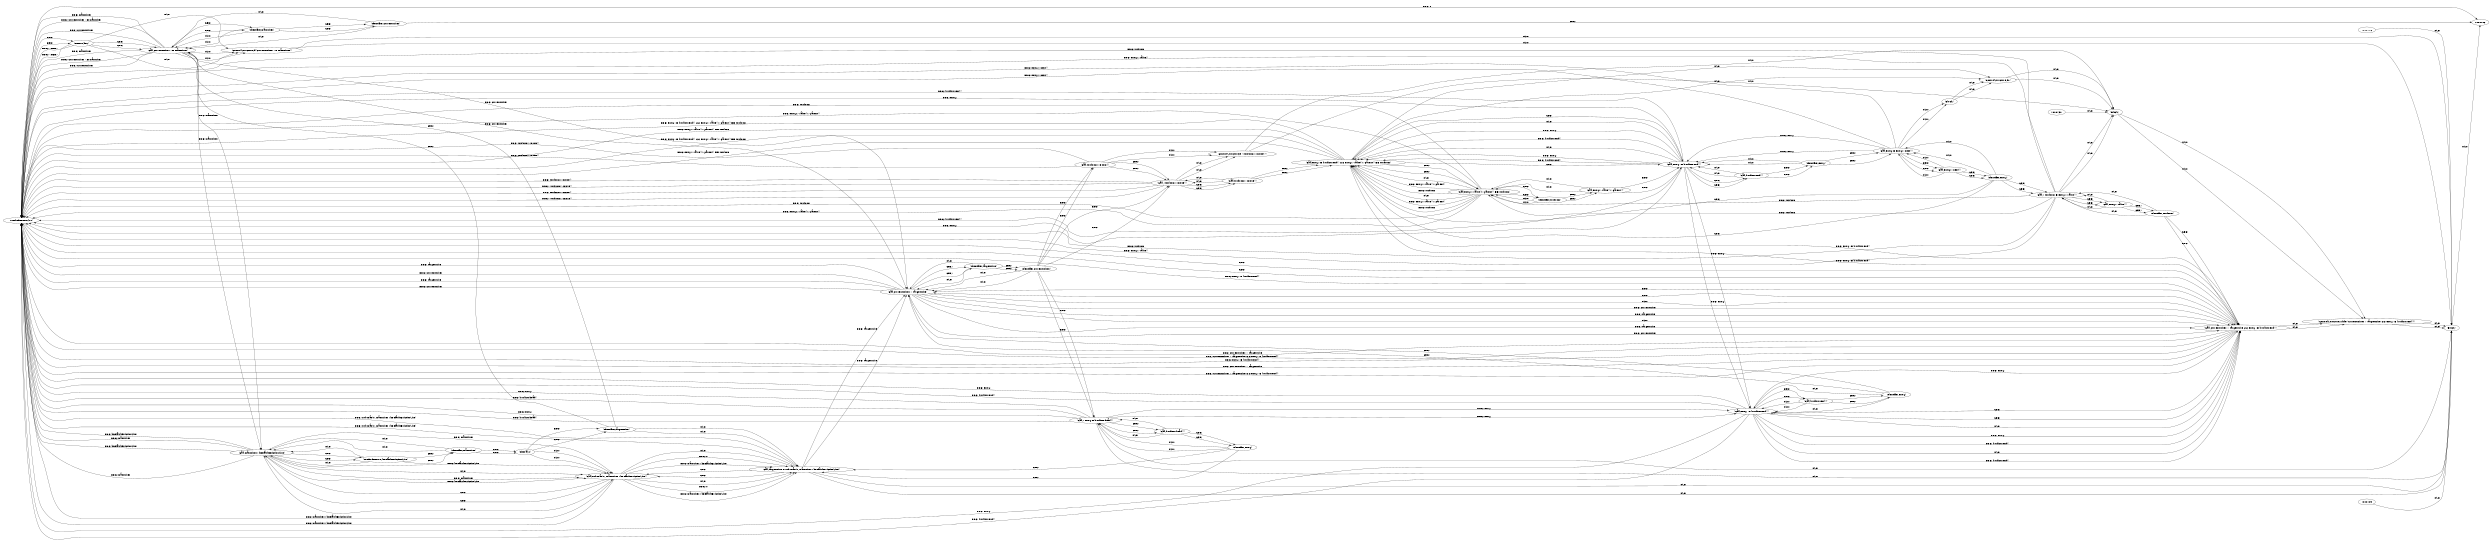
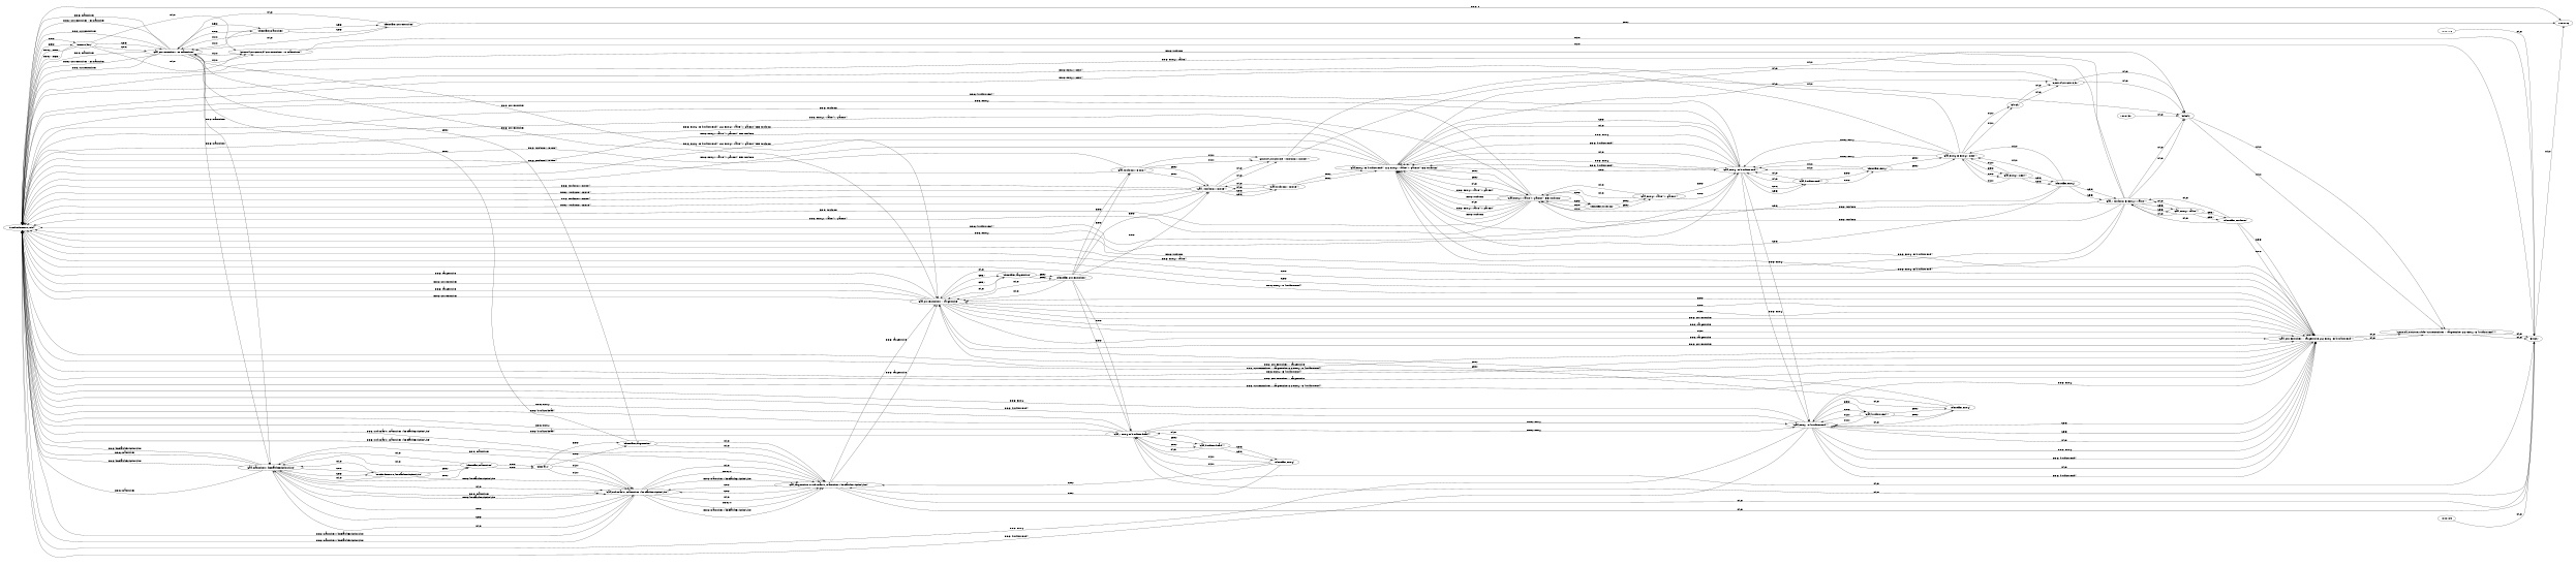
  digraph {
    rankdir=LR
-   n1 [label="(MethodReturn,lru)"]
+   n1 [label="(MethodReturn,void)"]
    n2 [label="(Return,list;)"]
    n3 [label="(Call,current_size_ > target_size && entry != lru_list_.end())"]
    1000102
    n5 [label="(ControlStructure,if (current_size_ <= max_size_))"]
    n6 [label="(Call,current_size_ <= max_size_)"]
    n7 [label="(Call,entry != lru_list_.end())"]
    n8 [label="(Call,current_size_ > target_size)"]
    n9 [label="(ControlStructure,while (current_size_ > target_size && entry != lru_list_.end()))"]
    n10 [label="(Block,)"]
    n11 [label="(ControlStructure,do)"]
    n12 [label="(Block,)"]
    n13 [label="(Block,)"]
    n14 [label="(Call,entry->next())"]
    n15 [label="(Call,entry = entry->next())"]
    n16 [label="(Identifier,entry)"]
    n17 [label="(Call,entry != lru_list_.end())"]
    n18 [label="(Call,entry != lru_list_.end() && entry->value()->parent() == to_doom)"]
    n19 [label="(Call,* to_doom = entry->value())"]
    n20 [label="(Call,lru_list_.end())"]
    n21 [label="(Call,entry->value()->parent() == to_doom)"]
    n22 [label="(Call,entry->value())"]
    n23 [label="(Identifier,to_doom)"]
    n24 [label="(Identifier,entry)"]
    n25 [label="(Call,lru_list_.end())"]
    n26 [label="(Call,entry->value()->parent())"]
    n27 [label="(Call,to_doom->InUse())"]
    n28 [label="(Call,!to_doom->InUse())"]
    n29 [label="(ControlStructure,if (!to_doom->InUse()))"]
    n30 [label="(Call,to_doom->Doom())"]
    n31 [label="(Identifier,max_size_)"]
    n32 [label="(Identifier,current_size_)"]
    n33 [label="(Call,max_size_ - kDefaultEvictionSize)"]
    n34 [label="(Call,std::max(0, max_size_ - kDefaultEvictionSize))"]
    n35 [label="(MethodReturn,kDefaultEvictionSize)"]
    n36 [label="(Identifier,target_size)"]
    n37 [label="(Call,target_size = std::max(0, max_size_ - kDefaultEvictionSize))"]
    n38 [label="(Literal,0)"]
    n39 [label="(Identifier,target_size)"]
    n40 [label="(Identifier,max_size_)"]
    n41 [label="(Call,* entry = lru_list_.head())"]
    n42 [label="(Call,lru_list_.head())"]
    n43 [label="(Identifier,entry)"]
    n44 [label="(Identifier,current_size_)"]
    n45 [label="(Identifier,entry)"]
    n46 [label="(Identifier,to_doom)"]
    1000109
    n48 [label=1000116]
    1000130
    n1 -> n2 [label="CFG: "]
    n1 -> n2 [label="CFG: "]
    n1 -> n3 [label="CFG: "]
    n1 -> n3 [label="CFG: "]
    n1 -> 1000102 [label="DDG: 0"]
    n2 -> n1 [label="DDG: <RET>"]
    n2 -> n1 [label="DDG: <RET>"]
    n2 -> n5 [label="AST: "]
    n2 -> n5 [label="AST: "]
    n2 -> n6 [label="CFG: "]
    n2 -> n6 [label="CFG: "]
    n3 -> n1 [label="DDG: entry != lru_list_.end()"]
    n3 -> n1 [label="DDG: current_size_ > target_size"]
    n3 -> n1 [label="DDG: current_size_ > target_size && entry != lru_list_.end()"]
    n3 -> n1 [label="DDG: entry != lru_list_.end()"]
    n3 -> n1 [label="DDG: current_size_ > target_size"]
    n3 -> n1 [label="DDG: current_size_ > target_size && entry != lru_list_.end()"]
    n3 -> n7 [label="CFG: "]
    n3 -> n7 [label="CFG: "]
    n3 -> n8 [label="CFG: "]
    n3 -> n8 [label="CFG: "]
    n3 -> n9 [label="AST: "]
    n3 -> n9 [label="AST: "]
    n5 -> n10 [label="AST: "]
    n5 -> n10 [label="AST: "]
    n6 -> n1 [label="DDG: max_size_"]
    n6 -> n1 [label="DDG: current_size_ <= max_size_"]
    n6 -> n1 [label="DDG: current_size_"]
    n6 -> n1 [label="DDG: max_size_"]
    n6 -> n1 [label="DDG: current_size_ <= max_size_"]
    n6 -> n1 [label="DDG: current_size_"]
    n6 -> n5 [label="AST: "]
    n6 -> n5 [label="AST: "]
    n6 -> n8 [label="DDG: current_size_"]
    n6 -> n8 [label="DDG: current_size_"]
    n6 -> n31 [label="CFG: "]
    n6 -> n31 [label="CFG: "]
    n6 -> n33 [label="DDG: max_size_"]
    n6 -> n33 [label="DDG: max_size_"]
    n7 -> n1 [label="DDG: entry"]
    n7 -> n1 [label="DDG: lru_list_.end()"]
    n7 -> n1 [label="DDG: entry"]
    n7 -> n1 [label="DDG: lru_list_.end()"]
    n7 -> n3 [label="AST: "]
    n7 -> n3 [label="DDG: entry"]
    n7 -> n3 [label="DDG: lru_list_.end()"]
    n7 -> n3 [label="AST: "]
    n7 -> n3 [label="DDG: entry"]
    n7 -> n3 [label="DDG: lru_list_.end()"]
    n7 -> n25 [label="CFG: "]
    n7 -> n25 [label="CFG: "]
    n8 -> n1 [label="DDG: target_size"]
    n8 -> n1 [label="DDG: current_size_"]
    n8 -> n1 [label="DDG: target_size"]
    n8 -> n1 [label="DDG: current_size_"]
    n8 -> n3 [label="AST: "]
    n8 -> n3 [label="DDG: current_size_"]
    n8 -> n3 [label="DDG: target_size"]
    n8 -> n3 [label="AST: "]
    n8 -> n3 [label="DDG: current_size_"]
    n8 -> n3 [label="DDG: target_size"]
    n8 -> n36 [label="CFG: "]
    n8 -> n36 [label="CFG: "]
    n9 -> n10 [label="AST: "]
    n9 -> n10 [label="AST: "]
    n10 -> 1000102 [label="AST: "]
    n11 -> n12 [label="AST: "]
    n11 -> n12 [label="AST: "]
    n12 -> n9 [label="AST: "]
    n12 -> n9 [label="AST: "]
    n13 -> n11 [label="AST: "]
    n13 -> n11 [label="AST: "]
    n14 -> n15 [label="AST: "]
    n14 -> n15 [label="AST: "]
    n14 -> n16 [label="CFG: "]
    n14 -> n16 [label="CFG: "]
    n15 -> n1 [label="DDG: entry->next()"]
    n15 -> n1 [label="DDG: entry->next()"]
    n15 -> n13 [label="AST: "]
    n15 -> n13 [label="AST: "]
    n15 -> n14 [label="CFG: "]
    n15 -> n14 [label="CFG: "]
    n15 -> n17 [label="DDG: entry"]
    n15 -> n17 [label="DDG: entry"]
    n16 -> n15 [label="AST: "]
    n16 -> n15 [label="AST: "]
    n16 -> n18 [label="CFG: "]
    n16 -> n18 [label="CFG: "]
    n16 -> n19 [label="CFG: "]
    n16 -> n19 [label="CFG: "]
    n17 -> n1 [label="DDG: lru_list_.end()"]
    n17 -> n1 [label="DDG: entry"]
    n17 -> n1 [label="DDG: lru_list_.end()"]
    n17 -> n1 [label="DDG: entry"]
    n17 -> n7 [label="DDG: entry"]
    n17 -> n7 [label="DDG: entry"]
    n17 -> n18 [label="AST: "]
    n17 -> n18 [label="DDG: entry"]
    n17 -> n18 [label="DDG: lru_list_.end()"]
    n17 -> n18 [label="AST: "]
    n17 -> n18 [label="DDG: entry"]
    n17 -> n18 [label="DDG: lru_list_.end()"]
    n17 -> n20 [label="CFG: "]
    n17 -> n20 [label="CFG: "]
    n18 -> n1 [label="DDG: entry != lru_list_.end() && entry->value()->parent() == to_doom"]
    n18 -> n1 [label="DDG: entry->value()->parent() == to_doom"]
    n18 -> n1 [label="DDG: entry != lru_list_.end() && entry->value()->parent() == to_doom"]
    n18 -> n1 [label="DDG: entry->value()->parent() == to_doom"]
    n18 -> n3 [label="DDG: entry != lru_list_.end()"]
    n18 -> n3 [label="DDG: entry != lru_list_.end()"]
    n18 -> n11 [label="AST: "]
    n18 -> n11 [label="AST: "]
    n18 -> n17 [label="CFG: "]
    n18 -> n17 [label="CFG: "]
    n18 -> n21 [label="CFG: "]
    n18 -> n21 [label="CFG: "]
    n19 -> n1 [label="DDG: to_doom"]
    n19 -> n1 [label="DDG: entry->value()"]
    n19 -> n1 [label="DDG: to_doom"]
    n19 -> n1 [label="DDG: entry->value()"]
    n19 -> n12 [label="AST: "]
    n19 -> n12 [label="AST: "]
    n19 -> n21 [label="DDG: to_doom"]
    n19 -> n21 [label="DDG: to_doom"]
    n19 -> n22 [label="CFG: "]
    n19 -> n22 [label="CFG: "]
    n20 -> n17 [label="AST: "]
    n20 -> n17 [label="AST: "]
    n20 -> n24 [label="CFG: "]
    n20 -> n24 [label="CFG: "]
    n21 -> n1 [label="DDG: entry->value()->parent()"]
    n21 -> n1 [label="DDG: to_doom"]
    n21 -> n1 [label="DDG: entry->value()->parent()"]
    n21 -> n1 [label="DDG: to_doom"]
    n21 -> n18 [label="AST: "]
    n21 -> n18 [label="DDG: entry->value()->parent()"]
    n21 -> n18 [label="DDG: to_doom"]
    n21 -> n18 [label="AST: "]
    n21 -> n18 [label="DDG: entry->value()->parent()"]
    n21 -> n18 [label="DDG: to_doom"]
    n21 -> n23 [label="CFG: "]
    n21 -> n23 [label="CFG: "]
    n22 -> n19 [label="AST: "]
    n22 -> n19 [label="AST: "]
    n22 -> n46 [label="CFG: "]
    n22 -> n46 [label="CFG: "]
    n23 -> n21 [label="AST: "]
    n23 -> n21 [label="AST: "]
    n23 -> n26 [label="CFG: "]
    n23 -> n26 [label="CFG: "]
    n24 -> n15 [label="CFG: "]
    n24 -> n15 [label="CFG: "]
    n24 -> n17 [label="AST: "]
    n24 -> n17 [label="AST: "]
    n25 -> n7 [label="AST: "]
    n25 -> n7 [label="AST: "]
    n25 -> n45 [label="CFG: "]
    n25 -> n45 [label="CFG: "]
    n26 -> n17 [label="CFG: "]
    n26 -> n17 [label="CFG: "]
    n26 -> n21 [label="AST: "]
    n26 -> n21 [label="AST: "]
    n27 -> n18 [label="CFG: "]
    n27 -> n18 [label="CFG: "]
    n27 -> n28 [label="AST: "]
    n27 -> n28 [label="AST: "]
    n28 -> n1 [label="DDG: to_doom->InUse()"]
    n28 -> n1 [label="DDG: !to_doom->InUse()"]
    n28 -> n1 [label="DDG: to_doom->InUse()"]
    n28 -> n1 [label="DDG: !to_doom->InUse()"]
    n28 -> n27 [label="CFG: "]
    n28 -> n27 [label="CFG: "]
    n28 -> n29 [label="AST: "]
    n28 -> n29 [label="AST: "]
    n29 -> n12 [label="AST: "]
    n29 -> n12 [label="AST: "]
    n30 -> n1 [label="DDG: to_doom->Doom()"]
    n30 -> n1 [label="DDG: to_doom->Doom()"]
    n30 -> n28 [label="CFG: "]
    n30 -> n28 [label="CFG: "]
    n30 -> n29 [label="AST: "]
    n30 -> n29 [label="AST: "]
    n31 -> n6 [label="AST: "]
    n31 -> n6 [label="AST: "]
    n31 -> n32 [label="CFG: "]
    n31 -> n32 [label="CFG: "]
    n32 -> 1000102 [label="CFG: "]
    n32 -> n6 [label="AST: "]
    n32 -> n6 [label="AST: "]
    n33 -> n1 [label="DDG: max_size_"]
    n33 -> n1 [label="DDG: kDefaultEvictionSize"]
    n33 -> n1 [label="DDG: max_size_"]
    n33 -> n1 [label="DDG: kDefaultEvictionSize"]
    n33 -> n34 [label="AST: "]
    n33 -> n34 [label="DDG: max_size_"]
    n33 -> n34 [label="DDG: kDefaultEvictionSize"]
    n33 -> n34 [label="AST: "]
    n33 -> n34 [label="DDG: max_size_"]
    n33 -> n34 [label="DDG: kDefaultEvictionSize"]
    n33 -> n35 [label="CFG: "]
    n33 -> n35 [label="CFG: "]
    n34 -> n1 [label="DDG: max_size_ - kDefaultEvictionSize"]
    n34 -> n1 [label="DDG: max_size_ - kDefaultEvictionSize"]
    n34 -> n33 [label="CFG: "]
    n34 -> n33 [label="CFG: "]
    n34 -> n37 [label="AST: "]
    n34 -> n37 [label="DDG: 0"]
    n34 -> n37 [label="DDG: max_size_ - kDefaultEvictionSize"]
    n34 -> n37 [label="AST: "]
    n34 -> n37 [label="DDG: 0"]
    n34 -> n37 [label="DDG: max_size_ - kDefaultEvictionSize"]
    n35 -> n33 [label="AST: "]
    n35 -> n33 [label="AST: "]
    n35 -> n40 [label="CFG: "]
    n35 -> n40 [label="CFG: "]
    n36 -> n8 [label="AST: "]
    n36 -> n8 [label="AST: "]
    n36 -> n44 [label="CFG: "]
    n36 -> n44 [label="CFG: "]
    n37 -> n1 [label="DDG: std::max(0, max_size_ - kDefaultEvictionSize)"]
    n37 -> n1 [label="DDG: std::max(0, max_size_ - kDefaultEvictionSize)"]
    n37 -> n8 [label="DDG: target_size"]
    n37 -> n8 [label="DDG: target_size"]
    n37 -> n10 [label="AST: "]
    n37 -> n10 [label="AST: "]
    n37 -> n34 [label="CFG: "]
    n37 -> n34 [label="CFG: "]
    n38 -> n34 [label="AST: "]
    n38 -> n34 [label="AST: "]
    n38 -> n39 [label="CFG: "]
    n38 -> n39 [label="CFG: "]
    n39 -> n6 [label="CFG: "]
    n39 -> n6 [label="CFG: "]
    n39 -> n37 [label="AST: "]
    n39 -> n37 [label="AST: "]
    n40 -> n33 [label="AST: "]
    n40 -> n33 [label="AST: "]
    n40 -> n38 [label="CFG: "]
    n40 -> n38 [label="CFG: "]
    n41 -> n1 [label="DDG: entry"]
    n41 -> n1 [label="DDG: lru_list_.head()"]
    n41 -> n1 [label="DDG: entry"]
    n41 -> n1 [label="DDG: lru_list_.head()"]
    n41 -> n7 [label="DDG: entry"]
    n41 -> n7 [label="DDG: entry"]
    n41 -> n10 [label="AST: "]
    n41 -> n10 [label="AST: "]
    n41 -> n42 [label="CFG: "]
    n41 -> n42 [label="CFG: "]
    n42 -> n41 [label="AST: "]
    n42 -> n41 [label="AST: "]
    n42 -> n43 [label="CFG: "]
    n42 -> n43 [label="CFG: "]
    n43 -> n37 [label="CFG: "]
    n43 -> n37 [label="CFG: "]
    n43 -> n41 [label="AST: "]
    n43 -> n41 [label="AST: "]
    n44 -> n8 [label="AST: "]
    n44 -> n8 [label="AST: "]
    n44 -> n28 [label="CFG: "]
    n44 -> n28 [label="CFG: "]
    n44 -> n30 [label="CFG: "]
    n44 -> n30 [label="CFG: "]
    n44 -> n41 [label="CFG: "]
    n44 -> n41 [label="CFG: "]
    n45 -> n7 [label="AST: "]
    n45 -> n7 [label="AST: "]
    n45 -> n8 [label="CFG: "]
    n45 -> n8 [label="CFG: "]
    n46 -> n3 [label="CFG: "]
    n46 -> n3 [label="CFG: "]
    n46 -> n19 [label="AST: "]
    n46 -> n19 [label="AST: "]
    1000109 -> n10 [label="AST: "]
    n48 -> n10 [label="AST: "]
    1000130 -> n12 [label="AST: "]
  }
